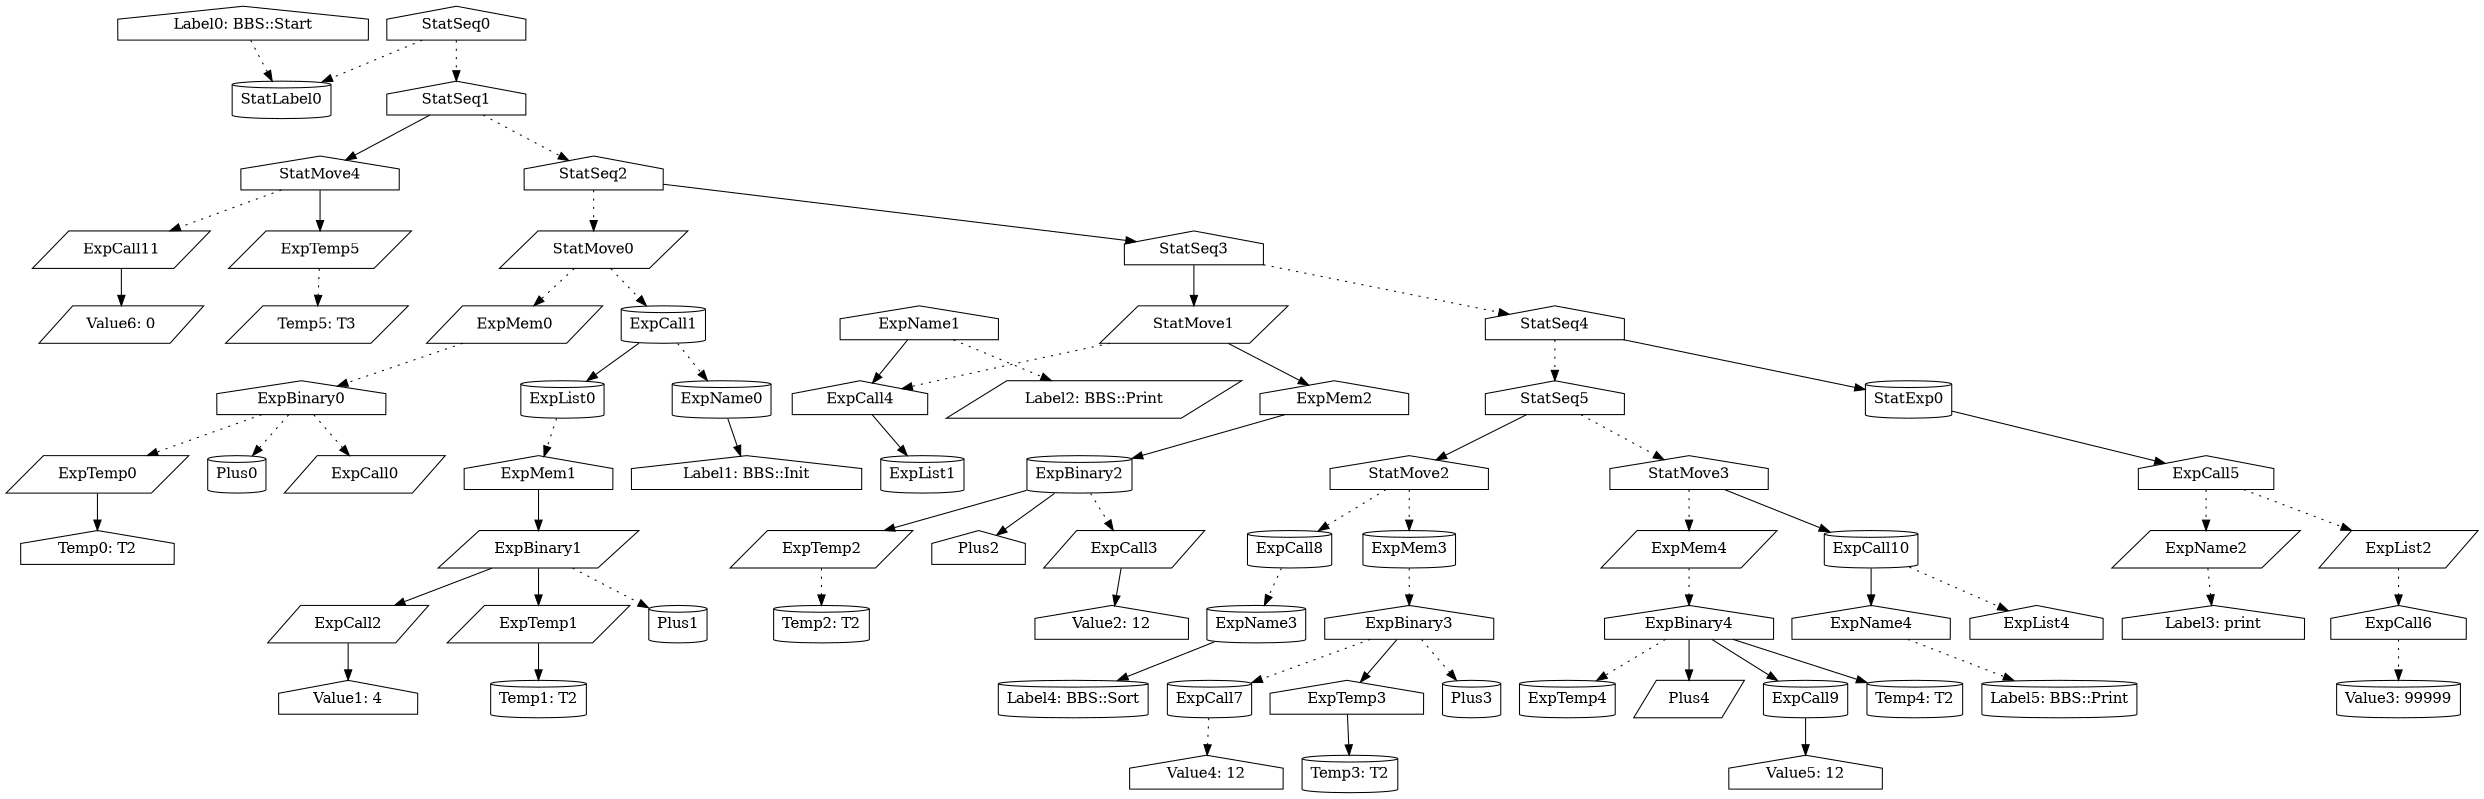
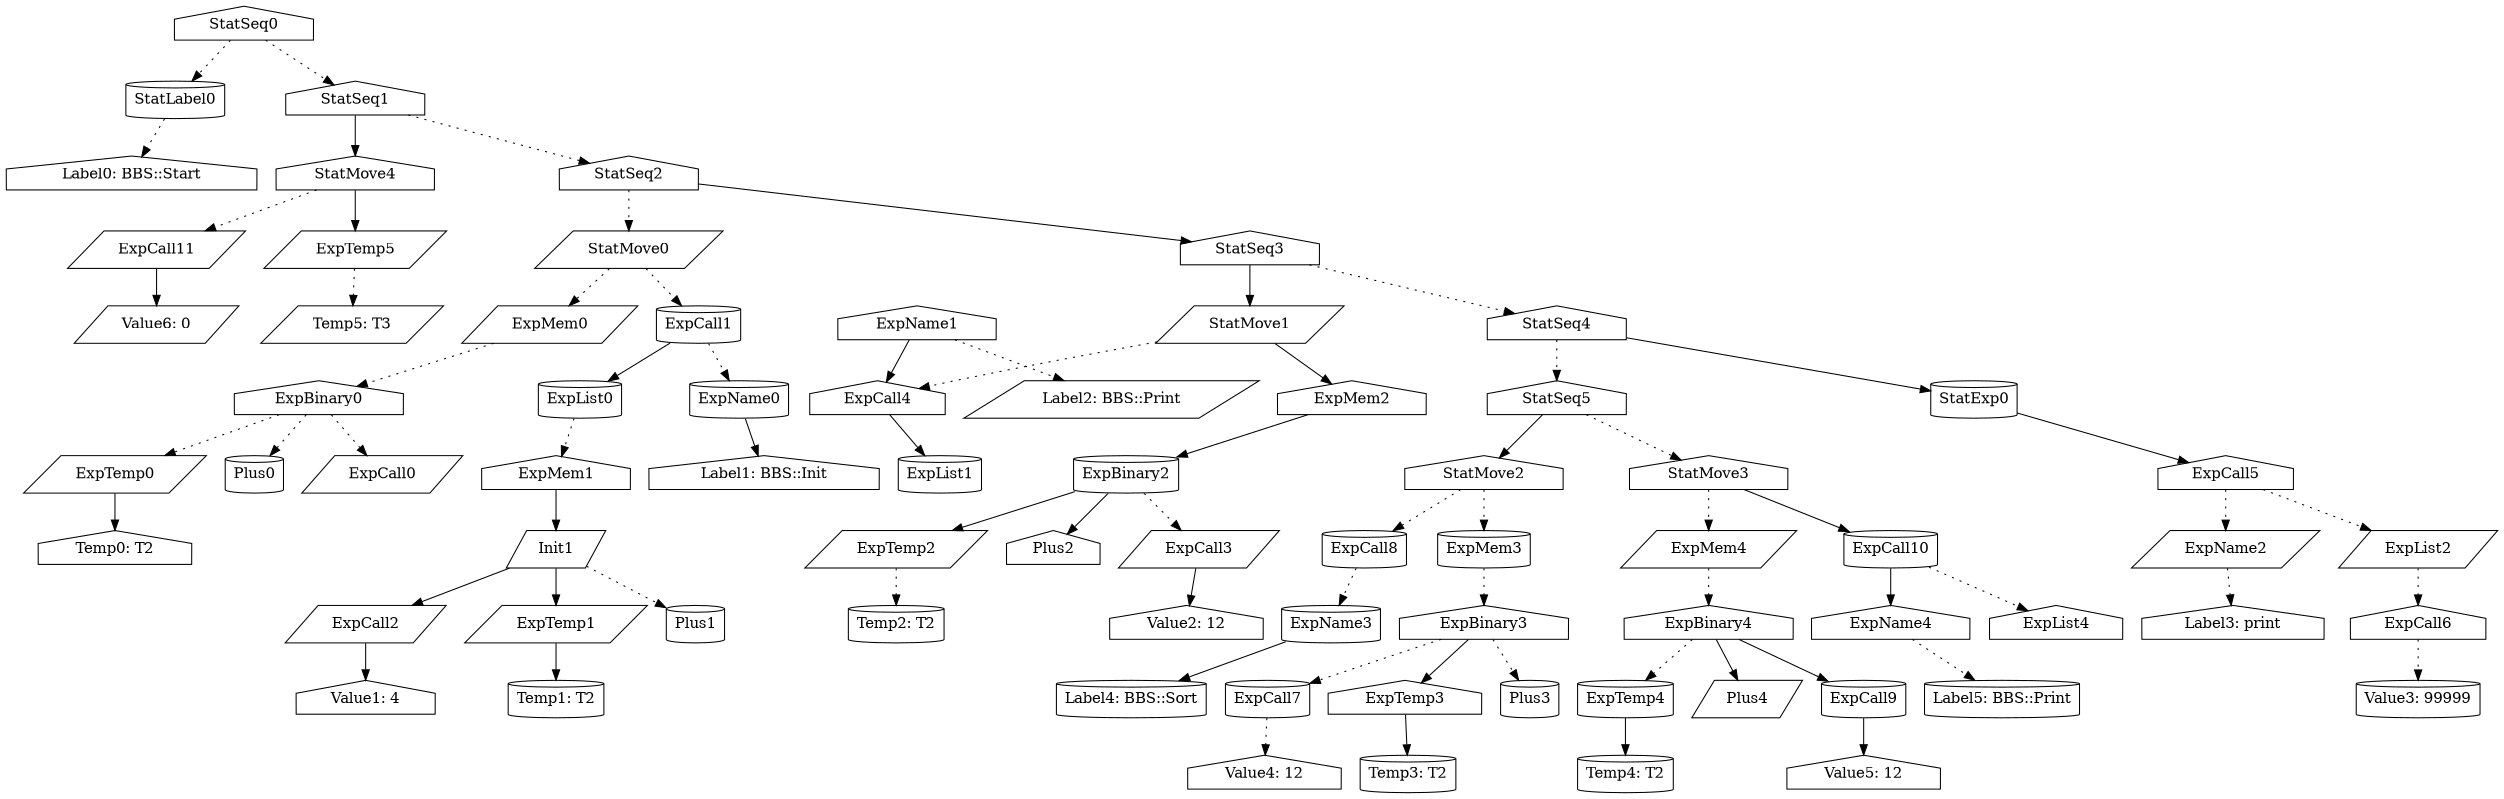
  digraph {
    ordering=out
    node [shape=house]
    edge [style=dotted]
    ExpCall11 [shape=parallelogram]
    "Value6: 0" [shape=parallelogram]
    StatMove4
    ExpTemp5 [shape=parallelogram]
    "Temp5: T3" [shape=parallelogram]
    ExpList1 [shape=cylinder]
    ExpCall4
    ExpName1
    "Label2: BBS::Print" [shape=parallelogram]
    ExpName2 [shape=parallelogram]
    ExpCall5
    ExpList2 [shape=parallelogram]
    "Label3: print"
    ExpCall6
    "Value3: 99999" [shape=cylinder]
    StatMove1 [shape=parallelogram]
    ExpMem2
    ExpBinary2 [shape=cylinder]
    ExpTemp2 [shape=parallelogram]
    Plus2
    ExpCall3 [shape=parallelogram]
    StatSeq5
    StatMove2
    StatMove3
    ExpCall8 [shape=cylinder]
    ExpMem3 [shape=cylinder]
    ExpMem4 [shape=parallelogram]
    ExpCall10 [shape=cylinder]
    ExpName3 [shape=cylinder]
    ExpBinary3
    ExpBinary4
    ExpName4
    ExpList4
    "Temp2: T2" [shape=cylinder]
    StatMove0 [shape=parallelogram]
    StatSeq2
    StatSeq3
    ExpMem0 [shape=parallelogram]
    ExpCall1 [shape=cylinder]
    StatSeq4
    ExpBinary0
    ExpList0 [shape=cylinder]
    ExpName0 [shape=cylinder]
    StatExp0 [shape=cylinder]
-   ExpBinary1 [shape=parallelogram]
+   ExpBinary1 [shape=parallelogram label=Init1]
    ExpMem1
    ExpCall2 [shape=parallelogram]
    ExpTemp1 [shape=parallelogram]
    Plus1 [shape=cylinder]
    "Value1: 4"
    "Temp1: T2" [shape=cylinder]
    ExpTemp0 [shape=parallelogram]
    Plus0 [shape=cylinder]
    ExpCall0 [shape=parallelogram]
    "Temp0: T2"
    ExpCall7 [shape=cylinder]
    "Value4: 12"
    ExpTemp4 [shape=cylinder]
    Plus4 [shape=parallelogram]
    ExpCall9 [shape=cylinder]
    "Temp4: T2" [shape=cylinder]
    "Value5: 12"
    "Label5: BBS::Print" [shape=cylinder]
    "Label1: BBS::Init"
    "Value2: 12"
    StatLabel0 [shape=cylinder]
    StatSeq0
    StatSeq1
    "Label0: BBS::Start"
    "Label4: BBS::Sort" [shape=cylinder]
    "Temp3: T2" [shape=cylinder]
    ExpTemp3
    Plus3 [shape=cylinder]
    ExpCall11 -> "Value6: 0" [style=solid]
    StatMove4 -> ExpCall11
    StatMove4 -> ExpTemp5 [style=solid]
    ExpTemp5 -> "Temp5: T3"
    ExpCall4 -> ExpList1 [style=solid]
    ExpName1 -> ExpCall4 [style=solid]
    ExpName1 -> "Label2: BBS::Print"
    ExpName2 -> "Label3: print"
    ExpCall5 -> ExpName2
    ExpCall5 -> ExpList2
    ExpList2 -> ExpCall6
    ExpCall6 -> "Value3: 99999"
    StatMove1 -> ExpCall4
    StatMove1 -> ExpMem2 [style=solid]
    ExpMem2 -> ExpBinary2 [style=solid]
    ExpBinary2 -> ExpTemp2 [style=solid]
    ExpBinary2 -> Plus2 [style=solid]
    ExpBinary2 -> ExpCall3
    ExpTemp2 -> "Temp2: T2"
    ExpCall3 -> "Value2: 12" [style=solid]
    StatSeq5 -> StatMove2 [style=solid]
    StatSeq5 -> StatMove3
    StatMove2 -> ExpCall8
    StatMove2 -> ExpMem3
    StatMove3 -> ExpMem4
    StatMove3 -> ExpCall10 [style=solid]
    ExpCall8 -> ExpName3
    ExpMem3 -> ExpBinary3
    ExpMem4 -> ExpBinary4
    ExpCall10 -> ExpName4 [style=solid]
    ExpCall10 -> ExpList4
    ExpName3 -> "Label4: BBS::Sort" [style=solid]
    ExpBinary3 -> ExpCall7
    ExpBinary3 -> ExpTemp3 [style=solid]
    ExpBinary3 -> Plus3
    ExpBinary4 -> ExpTemp4
    ExpBinary4 -> Plus4 [style=solid]
    ExpBinary4 -> ExpCall9 [style=solid]
    ExpName4 -> "Label5: BBS::Print"
    StatMove0 -> ExpMem0
    StatMove0 -> ExpCall1
    StatSeq2 -> StatMove0
    StatSeq2 -> StatSeq3 [style=solid]
    StatSeq3 -> StatMove1 [style=solid]
    StatSeq3 -> StatSeq4
    ExpMem0 -> ExpBinary0
    ExpCall1 -> ExpList0 [style=solid]
    ExpCall1 -> ExpName0
    StatSeq4 -> StatSeq5
    StatSeq4 -> StatExp0 [style=solid]
    ExpBinary0 -> ExpTemp0
    ExpBinary0 -> Plus0
    ExpBinary0 -> ExpCall0
    ExpList0 -> ExpMem1
    ExpName0 -> "Label1: BBS::Init" [style=solid]
    StatExp0 -> ExpCall5 [style=solid]
    ExpBinary1 -> ExpCall2 [style=solid]
    ExpBinary1 -> ExpTemp1 [style=solid]
    ExpBinary1 -> Plus1
    ExpMem1 -> ExpBinary1 [style=solid]
    ExpCall2 -> "Value1: 4" [style=solid]
    ExpTemp1 -> "Temp1: T2" [style=solid]
    ExpTemp0 -> "Temp0: T2" [style=solid]
    ExpCall7 -> "Value4: 12"
-   ExpBinary4 -> "Temp4: T2" [style=solid]
+   ExpTemp4 -> "Temp4: T2" [style=solid]
    ExpCall9 -> "Value5: 12" [style=solid]
-   "Label0: BBS::Start" -> StatLabel0
+   StatLabel0 -> "Label0: BBS::Start"
    StatSeq0 -> StatLabel0
    StatSeq0 -> StatSeq1
    StatSeq1 -> StatMove4 [style=solid]
    StatSeq1 -> StatSeq2
    ExpTemp3 -> "Temp3: T2" [style=solid]
  }
